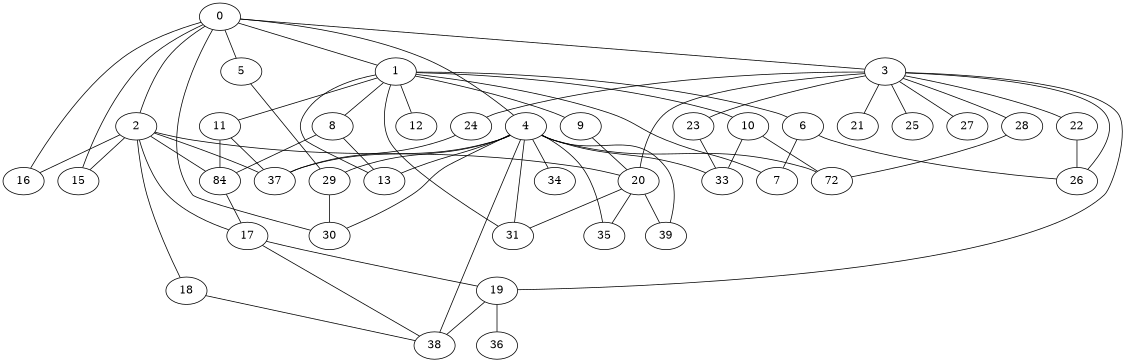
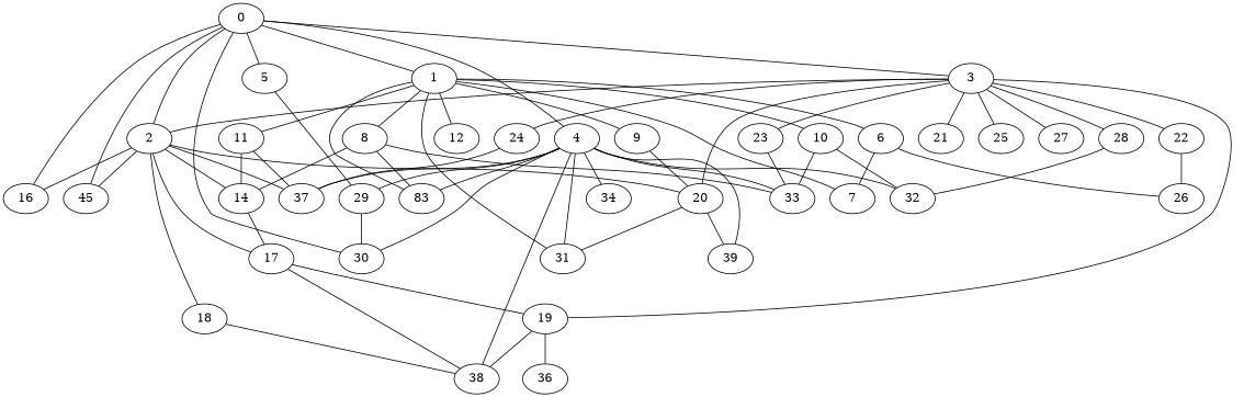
  graph {
    0
    1
    2
    3
    4
    5
    16
    30
-   15
+   15 [label=45]
    6
    7
    8
    9
    10
    11
    12
-   13
+   13 [label=83]
    31
-   14 [label=84]
+   14
    17
    18
    20
    37
    19
    21
    22
    23
    24
    25
    26
    27
    28
-   32 [label=72]
+   32
    34
-   35
    38
    33
    39
    29
    36
    0 -- 1
    0 -- 2
    0 -- 3
    0 -- 4
    0 -- 5
    0 -- 16
    0 -- 30
    0 -- 15
    1 -- 6
    1 -- 7
    1 -- 8
    1 -- 9
    1 -- 10
    1 -- 11
    1 -- 12
    1 -- 13
    1 -- 31
    2 -- 16
    2 -- 15
    2 -- 14
    2 -- 17
    2 -- 18
    2 -- 20
    2 -- 37
    3 -- 20
    3 -- 19
    3 -- 21
    3 -- 22
    3 -- 23
    3 -- 24
    3 -- 25
-   3 -- 26
+   3 -- 2
    3 -- 27
    3 -- 28
    4 -- 30
    4 -- 13
    4 -- 31
    4 -- 37
    4 -- 32
    4 -- 34
-   4 -- 35
    4 -- 38
    4 -- 33
    4 -- 39
    4 -- 29
    5 -- 29
    6 -- 7
    6 -- 26
    8 -- 13
    8 -- 14
+   8 -- 33
    9 -- 20
    10 -- 32
    10 -- 33
    11 -- 14
    11 -- 37
    14 -- 17
    17 -- 19
    17 -- 38
    18 -- 38
    20 -- 31
-   20 -- 35
    20 -- 39
    19 -- 38
    19 -- 36
    22 -- 26
    23 -- 33
    24 -- 37
    28 -- 32
    29 -- 30
  }
